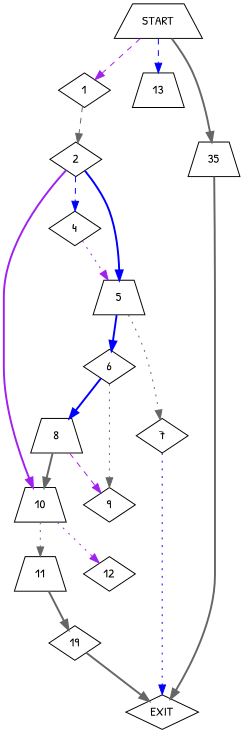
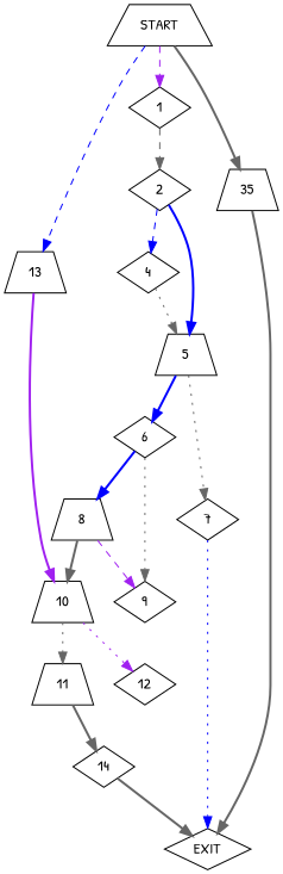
  digraph {
    fontname="Patrick Hand"
    node [fontname="Patrick Hand" shape=diamond]
    edge [color=gray40 fontname="Patrick Hand" style=bold]
    n1 [label=START shape=trapezium]
    1
    13 [shape=trapezium]
    n4 [label=35 shape=trapezium]
    2
    10 [shape=trapezium]
    n7 [label=EXIT]
    4
    5 [shape=trapezium]
    6
    7
    8 [shape=trapezium]
    9
    11 [shape=trapezium]
    12
-   14 [label=19]
+   14
    n1 -> 1 [color=purple style=dashed]
    n1 -> 13 [color=blue style=dashed]
    n1 -> n4
    1 -> 2 [style=dashed]
-   2 -> 10 [color=purple]
+   13 -> 10 [color=purple]
    n4 -> n7
    2 -> 4 [color=blue style=dashed]
    2 -> 5 [color=blue]
    10 -> 11 [style=dotted]
    10 -> 12 [color=purple style=dotted]
-   4 -> 5 [color=purple style=dotted]
+   4 -> 5 [style=dotted]
    5 -> 6 [color=blue]
    5 -> 7 [style=dotted]
    6 -> 8 [color=blue]
    6 -> 9 [style=dotted]
    7 -> n7 [color=blue style=dotted]
    8 -> 10
    8 -> 9 [color=purple style=dashed]
    11 -> 14
    14 -> n7
  }
